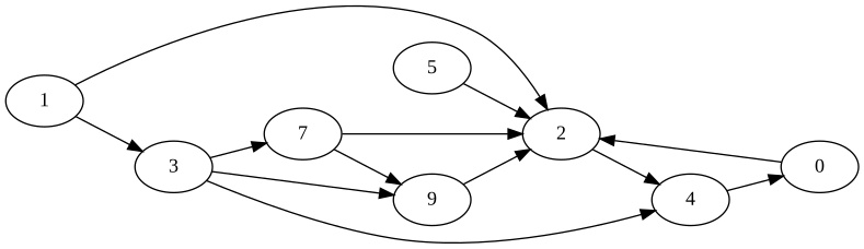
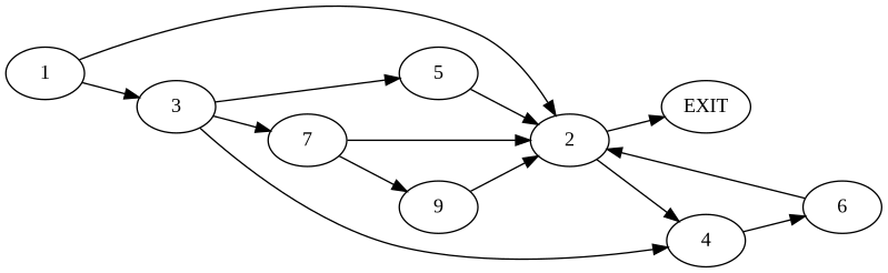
  digraph {
    fontname="Liberation Serif"
    rankdir=LR
    node [fontname="Liberation Serif"]
    edge [fontname="Liberation Serif"]
    1
    2
    3
+   n4 [label=EXIT]
    4
    5
    7
-   6 [label=0]
+   6
    n9 [label=9]
    1 -> 2
    1 -> 3
+   2 -> n4
    2 -> 4
    3 -> 4
-   3 -> n9
+   3 -> 5
    3 -> 7
    4 -> 6
    5 -> 2
    7 -> 2
    7 -> n9
    6 -> 2
    n9 -> 2
  }
